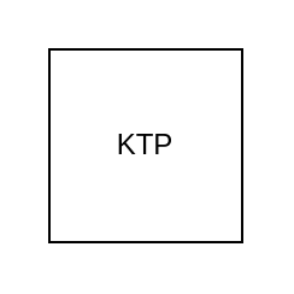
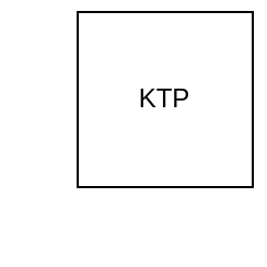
  <mxCell id="0" />
  <mxCell id="1" parent="0" />
- <mxCell id="2" value="KTP" style="whiteSpace=wrap;html=1;aspect=fixed;" vertex="1" parent="1"><mxGeometry x="20" y="20" width="80" height="80" as="geometry" /></mxCell>
+ <mxCell id="2" value="KTP" style="whiteSpace=wrap;html=1;aspect=fixed;" vertex="1" parent="1"><mxGeometry x="35" y="5" width="80" height="80" as="geometry" /></mxCell>
